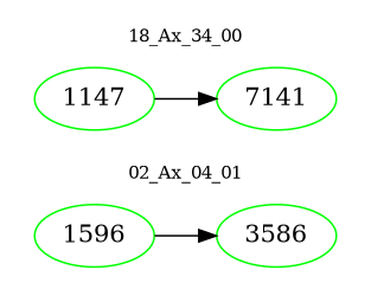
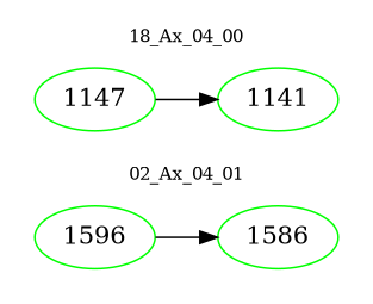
  digraph {
    rankdir=LR
    node [color=green]
    edge [color=black]
    n1 [label=1596]
-   n2 [label=3586]
+   n2 [label=1586]
    n3 [label=1147]
-   n4 [label=7141]
+   n4 [label=1141]
    subgraph cluster_1 {
      color=white
      fontsize=10
      label="02_Ax_04_01"
      n1
      n2
    }
    subgraph cluster_2 {
      color=white
      fontsize=10
-     label="18_Ax_34_00"
+     label="18_Ax_04_00"
      n3
      n4
    }
    n1 -> n2
    n3 -> n4
  }
